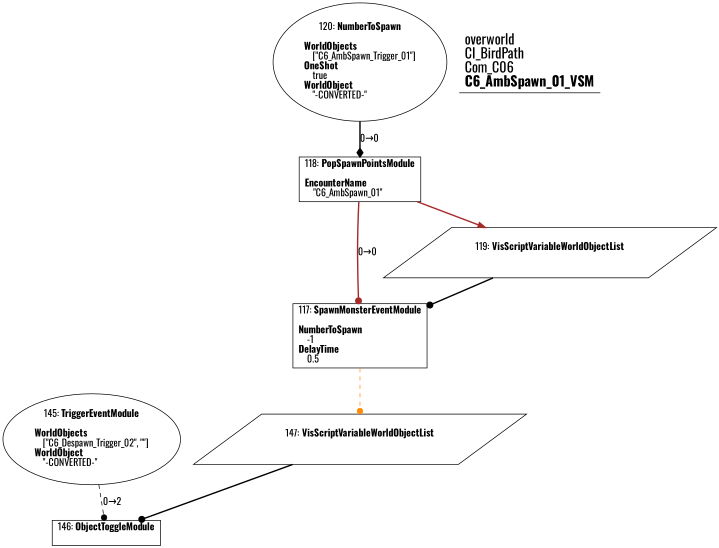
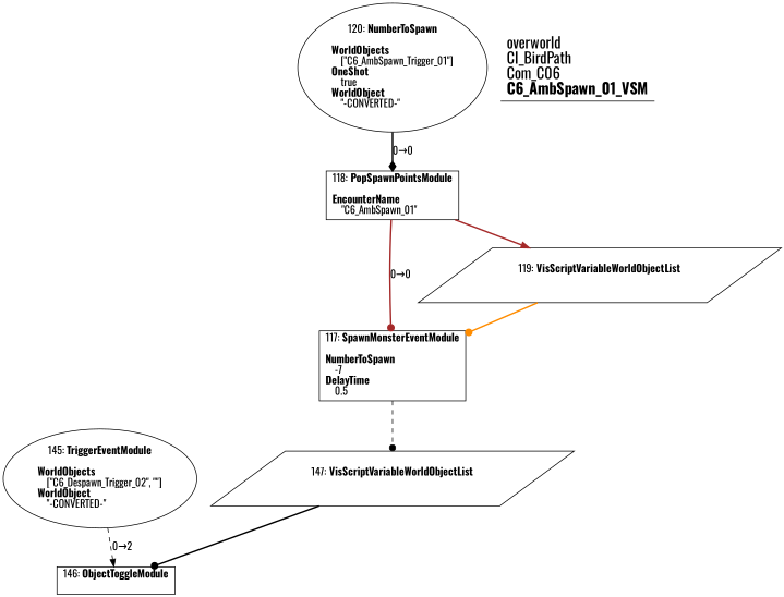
  digraph {
    fontname=Oswald
    splines=spline
    node [fontname=Oswald shape=box]
    edge [arrowhead=dot color=black fontname=Oswald style=bold]
-   n1 [label=<117: <b>SpawnMonsterEventModule</b><br/><br/><b>NumberToSpawn</b><br align="left"/>    -1<br align="left"/><b>DelayTime</b><br align="left"/>    0.5<br align="left"/>>]
+   n1 [label=<117: <b>SpawnMonsterEventModule</b><br/><br/><b>NumberToSpawn</b><br align="left"/>    -7<br align="left"/><b>DelayTime</b><br align="left"/>    0.5<br align="left"/>>]
    n2 [label=<147: <b>VisScriptVariableWorldObjectList</b><br/><br/>> shape=parallelogram]
    n3 [label=<146: <b>ObjectToggleModule</b><br/><br/>>]
    n4 [label=<119: <b>VisScriptVariableWorldObjectList</b><br/><br/>> shape=parallelogram]
    n5 [label=<118: <b>PopSpawnPointsModule</b><br/><br/><b>EncounterName</b><br align="left"/>    &quot;C6_AmbSpawn_01&quot;<br align="left"/>>]
    n6 [label=<120: <b>NumberToSpawn</b><br/><br/><b>WorldObjects</b><br align="left"/>    [&quot;C6_AmbSpawn_Trigger_01&quot;]<br align="left"/><b>OneShot</b><br align="left"/>    true<br align="left"/><b>WorldObject</b><br align="left"/>    &quot;-CONVERTED-&quot;<br align="left"/>> shape=oval]
    n7 [label=<145: <b>TriggerEventModule</b><br/><br/><b>WorldObjects</b><br align="left"/>    [&quot;C6_Despawn_Trigger_02&quot;, &quot;&quot;]<br align="left"/><b>WorldObject</b><br align="left"/>    &quot;-CONVERTED-&quot;<br align="left"/>> shape=oval]
    n8 [label=<<font point-size="20">overworld<br align="left"/>CI_BirdPath<br align="left"/>Com_C06<br align="left"/><b>C6_AmbSpawn_01_VSM</b><br align="left"/></font>> shape=underline]
-   n1 -> n2 [color=darkorange style=dashed]
+   n1 -> n2 [style=dashed]
    n2 -> n3
-   n4 -> n1
+   n4 -> n1 [color=darkorange]
    n5 -> n1 [color=brown label="0→0"]
    n5 -> n4 [arrowhead=normal color=brown]
    n6 -> n5 [arrowhead=diamond label="0→0"]
-   n7 -> n3 [label="0→2" style=dashed]
+   n7 -> n3 [arrowhead=normal label="0→2" style=dashed]
  }
